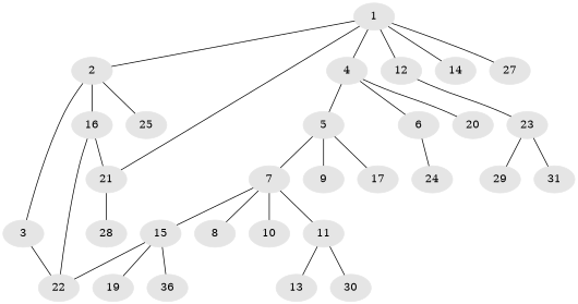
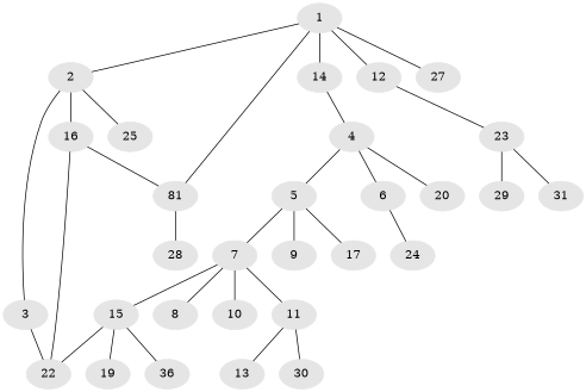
  graph {
    node [color=gray90 style=filled]
    edge [weight=1.0]
    1
    2
    4
    12
    14
-   21
+   21 [label=81]
    27
    3
    16
    25
    5
    6
    20
    23
    28
    22
    7
    9
    17
    24
    8
    10
    11
    15
    13
    30
    19
    n28 [label=36]
    29
    31
    1 -- 2
-   1 -- 4
+   14 -- 4
    1 -- 12
    1 -- 14
    1 -- 21
    1 -- 27
    2 -- 3
    2 -- 16 [weight=2.0]
    2 -- 25
    4 -- 5
    4 -- 6
    4 -- 20
    12 -- 23
    21 -- 28
    3 -- 22
    16 -- 21
    16 -- 22
    5 -- 7
    5 -- 9 [weight=5.0]
    5 -- 17
    6 -- 24 [weight=3.0]
    23 -- 29
    23 -- 31
    7 -- 8
    7 -- 10 [weight=4.0]
    7 -- 11
    7 -- 15
    11 -- 13
    11 -- 30
    15 -- 22
    15 -- 19
    15 -- n28 [weight=2.0]
  }
